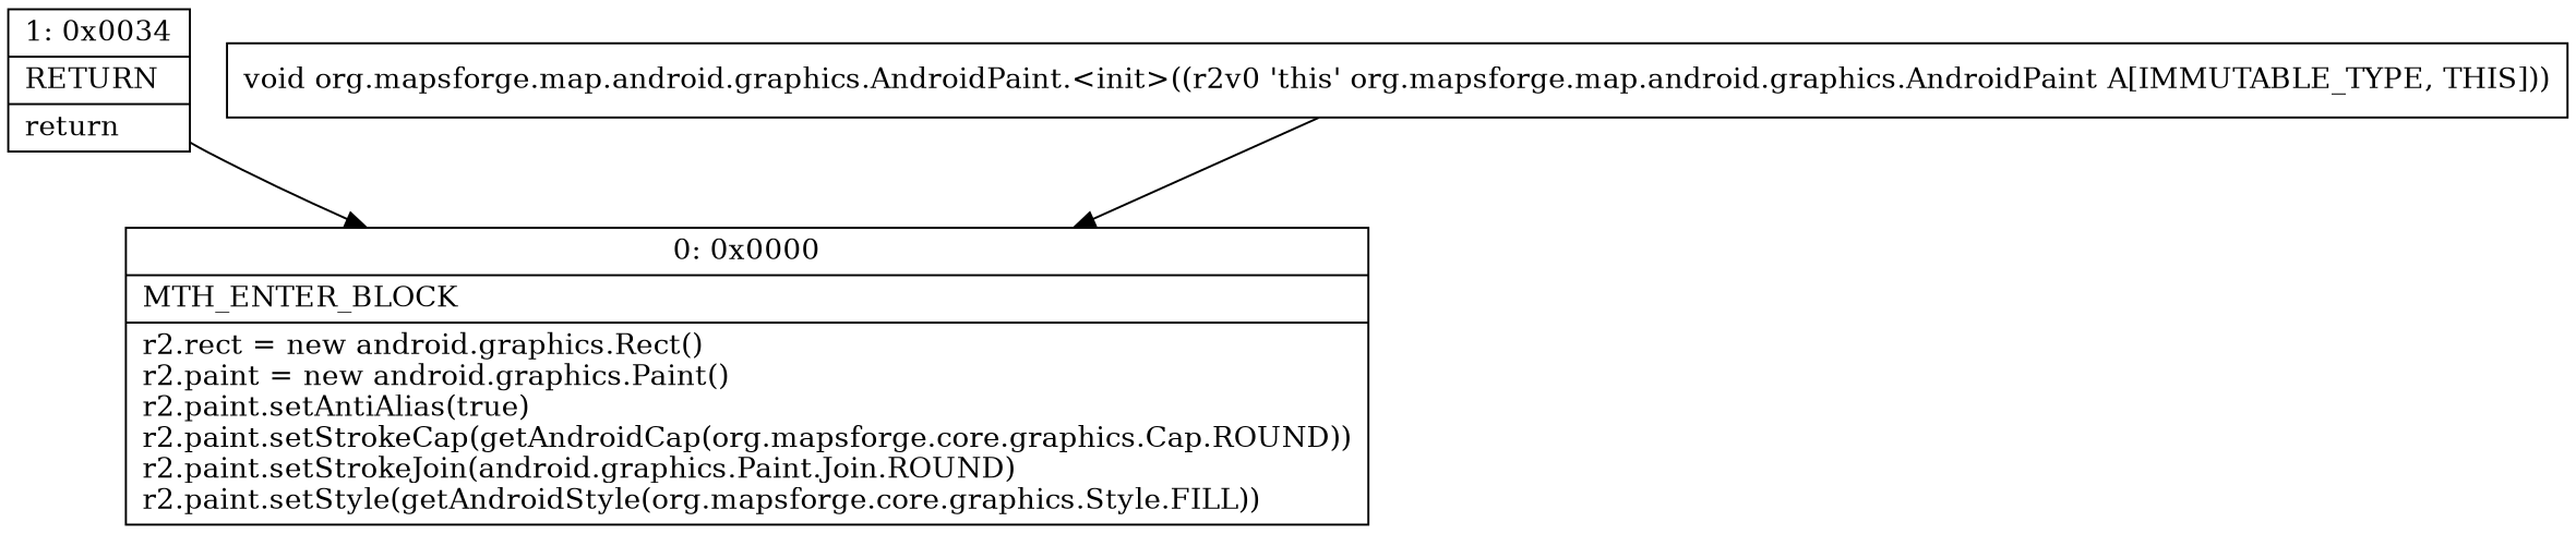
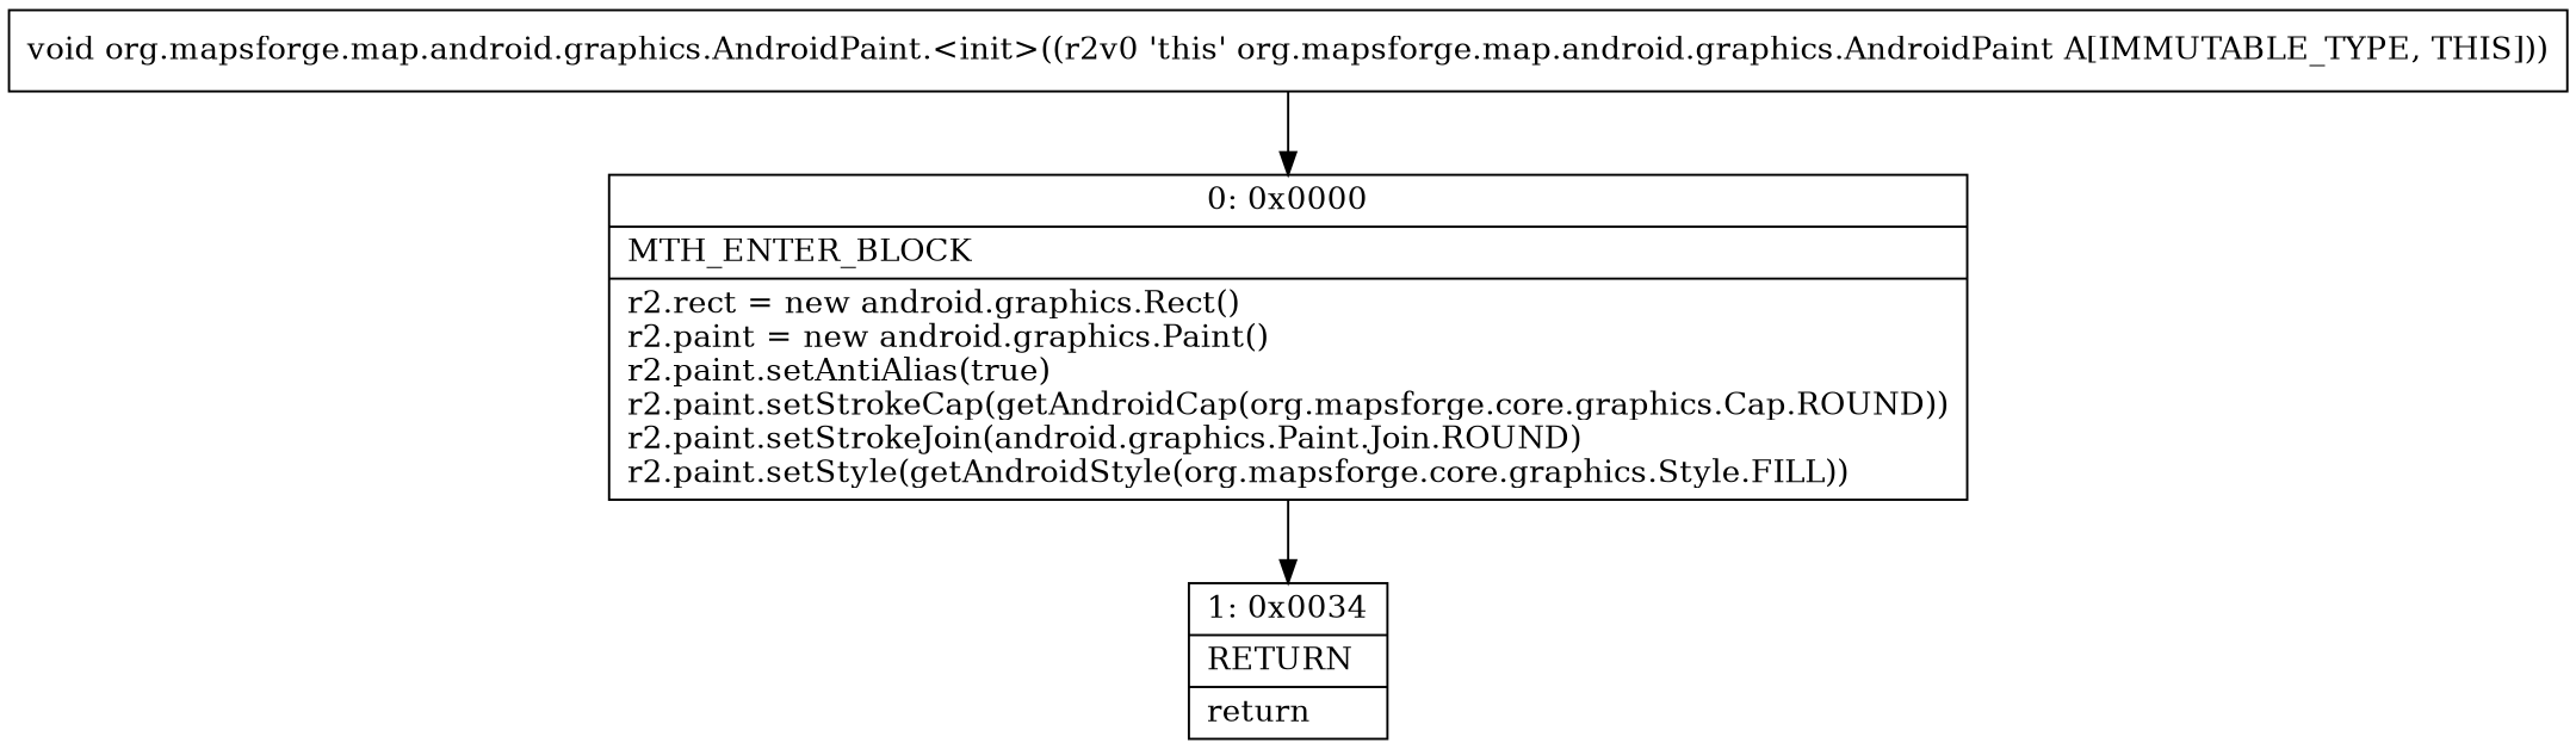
  digraph {
    node [shape=record]
    n1 [label="{0\:\ 0x0000|MTH_ENTER_BLOCK\l|r2.rect = new android.graphics.Rect()\lr2.paint = new android.graphics.Paint()\lr2.paint.setAntiAlias(true)\lr2.paint.setStrokeCap(getAndroidCap(org.mapsforge.core.graphics.Cap.ROUND))\lr2.paint.setStrokeJoin(android.graphics.Paint.Join.ROUND)\lr2.paint.setStyle(getAndroidStyle(org.mapsforge.core.graphics.Style.FILL))\l}"]
    n2 [label="{1\:\ 0x0034|RETURN\l|return\l}"]
    n3 [label="{void org.mapsforge.map.android.graphics.AndroidPaint.\<init\>((r2v0 'this' org.mapsforge.map.android.graphics.AndroidPaint A[IMMUTABLE_TYPE, THIS])) }"]
-   n2 -> n1
+   n1 -> n2
    n3 -> n1
  }
